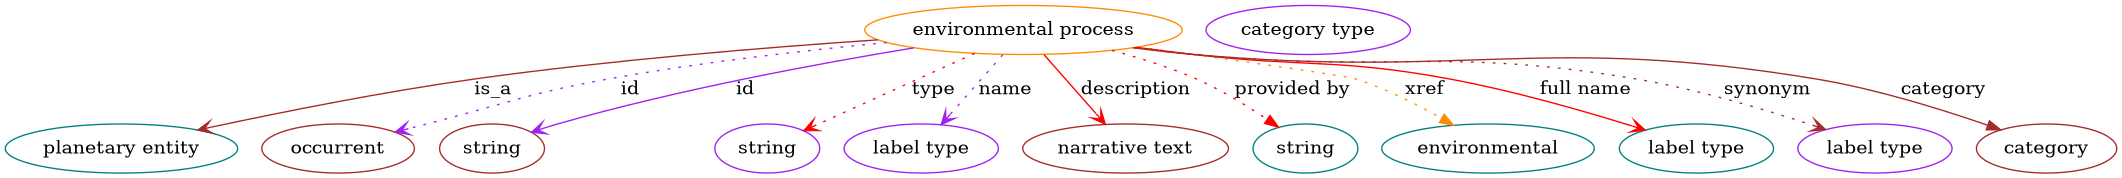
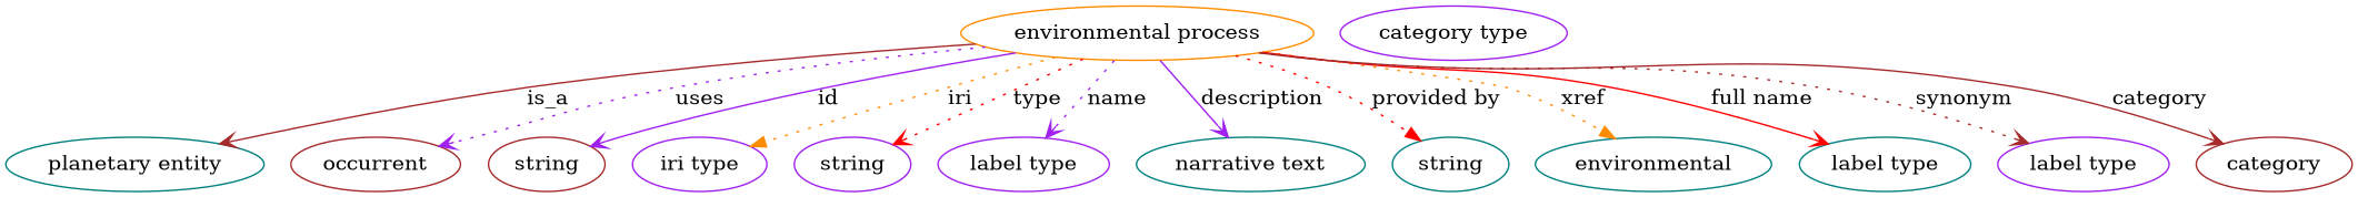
  digraph {
    node [color=purple]
    edge [arrowhead=vee color=red style=dotted]
    n1 [color=darkorange height=0.5 label="environmental process" width=3.2317]
    "planetary entity" [color=teal height=0.5 width=2.3651]
    occurrent [color=brown height=0.5 width=1.5526]
    n4 [color=brown height=0.5 label=string width=1.0652]
+   n5 [height=0.5 label="iri type" width=1.2277]
    n6 [height=0.5 label=string width=1.0652]
    n7 [height=0.5 label="label type" width=1.5707]
-   n8 [color=brown height=0.5 label="narrative text" width=2.0943]
+   n8 [color=teal height=0.5 label="narrative text" width=2.0943]
    n9 [color=teal height=0.5 label=string width=1.0652]
    n10 [color=teal height=0.5 label=environmental width=1.5887]
    n11 [color=teal height=0.5 label="label type" width=1.5707]
    n12 [height=0.5 label="label type" width=1.5707]
    category [color=brown height=0.5 width=1.4263]
    n14 [height=0.5 label="category type" width=2.0762]
    n1 -> "planetary entity" [color=brown label=is_a style=solid]
-   n1 -> occurrent [color=purple label=id]
+   n1 -> occurrent [color=purple label=uses]
    n1 -> n4 [color=purple label=id style=solid]
+   n1 -> n5 [arrowhead=normal color=darkorange label=iri]
    n1 -> n6 [label=type]
    n1 -> n7 [color=purple label=name]
-   n1 -> n8 [label=description style=solid]
+   n1 -> n8 [color=purple label=description style=solid]
    n1 -> n9 [arrowhead=normal label="provided by"]
    n1 -> n10 [arrowhead=normal color=darkorange label=xref]
    n1 -> n11 [label="full name" style=solid]
    n1 -> n12 [color=brown label=synonym]
-   n1 -> category [arrowhead=normal color=brown label=category style=solid]
+   n1 -> category [color=brown label=category style=solid]
  }
